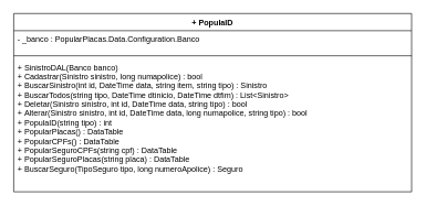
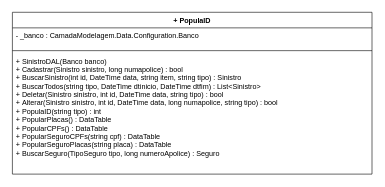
  <mxCell id="0" />
  <mxCell id="1" parent="0" />
  <mxCell id="2" value="+ PopulaID" style="swimlane;fontStyle=1;align=center;verticalAlign=top;childLayout=stackLayout;horizontal=1;startSize=26;horizontalStack=0;resizeParent=1;resizeParentMax=0;resizeLast=0;collapsible=1;marginBottom=0;" parent="1" vertex="1"><mxGeometry x="20" y="20" width="600" height="270" as="geometry" /></mxCell>
- <mxCell id="3" value="- _banco : PopularPlacas.Data.Configuration.Banco" style="text;strokeColor=none;fillColor=none;align=left;verticalAlign=top;spacingLeft=4;spacingRight=4;overflow=hidden;rotatable=0;points=[[0,0.5],[1,0.5]];portConstraint=eastwest;" parent="2" vertex="1"><mxGeometry y="26" width="600" height="34" as="geometry" /></mxCell>
+ <mxCell id="3" value="- _banco : CamadaModelagem.Data.Configuration.Banco" style="text;strokeColor=none;fillColor=none;align=left;verticalAlign=top;spacingLeft=4;spacingRight=4;overflow=hidden;rotatable=0;points=[[0,0.5],[1,0.5]];portConstraint=eastwest;" parent="2" vertex="1"><mxGeometry y="26" width="600" height="34" as="geometry" /></mxCell>
  <mxCell id="4" value="" style="line;strokeWidth=1;fillColor=none;align=left;verticalAlign=middle;spacingTop=-1;spacingLeft=3;spacingRight=3;rotatable=0;labelPosition=right;points=[];portConstraint=eastwest;" parent="2" vertex="1"><mxGeometry y="60" width="600" height="8" as="geometry" /></mxCell>
  <mxCell id="5" value="+ SinistroDAL(Banco banco)&#10;+ Cadastrar(Sinistro sinistro, long numapolice) : bool&#10;+ BuscarSinistro(int id, DateTime data, string item, string tipo) : Sinistro&#10;+ BuscarTodos(string tipo, DateTime dtinicio, DateTime dtfim) : List&lt;Sinistro&gt;&#10;+ Deletar(Sinistro sinistro, int id, DateTime data, string tipo) : bool&#10;+ Alterar(Sinistro sinistro, int id, DateTime data, long numapolice, string tipo) : bool&#10;+ PopulaID(string tipo) : int&#10;+ PopularPlacas() : DataTable&#10;+ PopularCPFs() : DataTable&#10;+ PopularSeguroCPFs(string cpf) : DataTable&#10;+ PopularSeguroPlacas(string placa) : DataTable&#10;+ BuscarSeguro(TipoSeguro tipo, long numeroApolice) : Seguro&#10; " style="text;strokeColor=none;fillColor=none;align=left;verticalAlign=top;spacingLeft=4;spacingRight=4;overflow=hidden;rotatable=0;points=[[0,0.5],[1,0.5]];portConstraint=eastwest;" parent="2" vertex="1"><mxGeometry y="68" width="600" height="202" as="geometry" /></mxCell>
